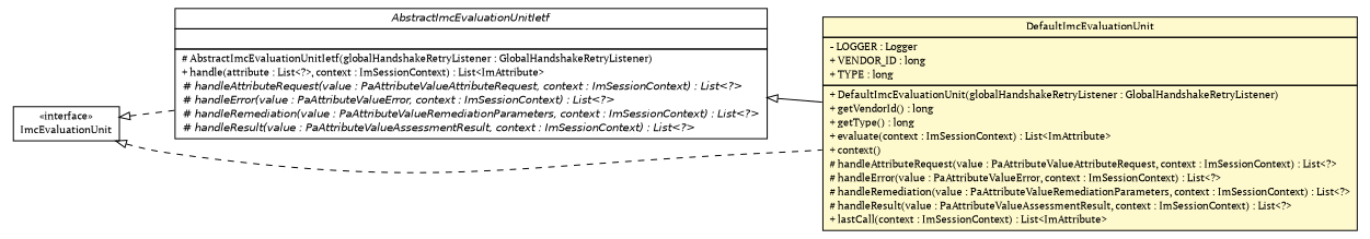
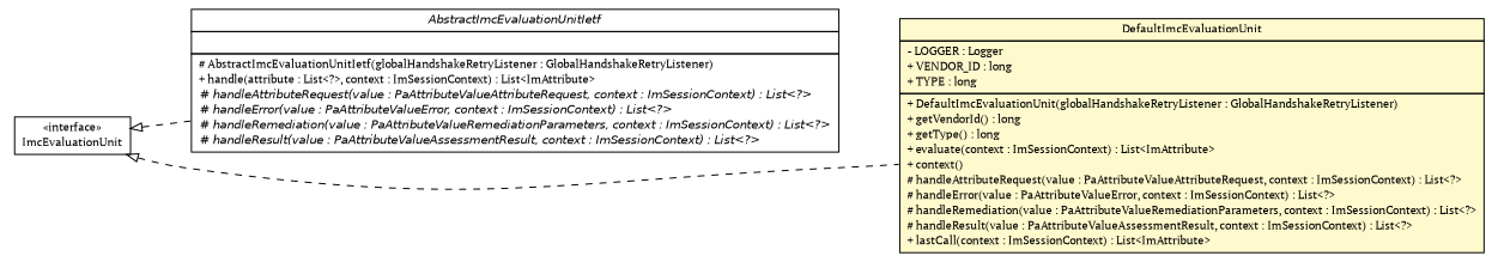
  digraph {
    fontname="PT Serif"
    nodesep=0.25
    rankdir=LR
    ranksep=0.5
    node [fontcolor=black fontname="PT Serif" fontsize=10.0 shape=plaintext]
    edge [arrowtail=empty dir=back fontname="PT Serif" fontsize=10 headport=p labelfontname=Helvetica labelfontsize=10 tailport=p style=dashed]
    n1 [label=<<table title="de.hsbremen.tc.tnc.im.evaluate.AbstractImcEvaluationUnitIetf" border="0" cellborder="1" cellspacing="0" cellpadding="2" port="p" href="../AbstractImcEvaluationUnitIetf.html"> 		<tr><td><table border="0" cellspacing="0" cellpadding="1"> <tr><td align="center" balign="center"><font face="Helvetica-Oblique"> AbstractImcEvaluationUnitIetf </font></td></tr> 		</table></td></tr> 		<tr><td><table border="0" cellspacing="0" cellpadding="1"> <tr><td align="left" balign="left">  </td></tr> 		</table></td></tr> 		<tr><td><table border="0" cellspacing="0" cellpadding="1"> <tr><td align="left" balign="left"> # AbstractImcEvaluationUnitIetf(globalHandshakeRetryListener : GlobalHandshakeRetryListener) </td></tr> <tr><td align="left" balign="left"> + handle(attribute : List&lt;?&gt;, context : ImSessionContext) : List&lt;ImAttribute&gt; </td></tr> <tr><td align="left" balign="left"><font face="Helvetica-Oblique" point-size="10.0"> # handleAttributeRequest(value : PaAttributeValueAttributeRequest, context : ImSessionContext) : List&lt;?&gt; </font></td></tr> <tr><td align="left" balign="left"><font face="Helvetica-Oblique" point-size="10.0"> # handleError(value : PaAttributeValueError, context : ImSessionContext) : List&lt;?&gt; </font></td></tr> <tr><td align="left" balign="left"><font face="Helvetica-Oblique" point-size="10.0"> # handleRemediation(value : PaAttributeValueRemediationParameters, context : ImSessionContext) : List&lt;?&gt; </font></td></tr> <tr><td align="left" balign="left"><font face="Helvetica-Oblique" point-size="10.0"> # handleResult(value : PaAttributeValueAssessmentResult, context : ImSessionContext) : List&lt;?&gt; </font></td></tr> 		</table></td></tr> 		</table>>]
    n2 [label=<<table title="de.hsbremen.tc.tnc.im.evaluate.simple.DefaultImcEvaluationUnit" border="0" cellborder="1" cellspacing="0" cellpadding="2" port="p" bgcolor="lemonChiffon" href="./DefaultImcEvaluationUnit.html"> 		<tr><td><table border="0" cellspacing="0" cellpadding="1"> <tr><td align="center" balign="center"> DefaultImcEvaluationUnit </td></tr> 		</table></td></tr> 		<tr><td><table border="0" cellspacing="0" cellpadding="1"> <tr><td align="left" balign="left"> - LOGGER : Logger </td></tr> <tr><td align="left" balign="left"> + VENDOR_ID : long </td></tr> <tr><td align="left" balign="left"> + TYPE : long </td></tr> 		</table></td></tr> 		<tr><td><table border="0" cellspacing="0" cellpadding="1"> <tr><td align="left" balign="left"> + DefaultImcEvaluationUnit(globalHandshakeRetryListener : GlobalHandshakeRetryListener) </td></tr> <tr><td align="left" balign="left"> + getVendorId() : long </td></tr> <tr><td align="left" balign="left"> + getType() : long </td></tr> <tr><td align="left" balign="left"> + evaluate(context : ImSessionContext) : List&lt;ImAttribute&gt; </td></tr> <tr><td align="left" balign="left"> + context() </td></tr> <tr><td align="left" balign="left"> # handleAttributeRequest(value : PaAttributeValueAttributeRequest, context : ImSessionContext) : List&lt;?&gt; </td></tr> <tr><td align="left" balign="left"> # handleError(value : PaAttributeValueError, context : ImSessionContext) : List&lt;?&gt; </td></tr> <tr><td align="left" balign="left"> # handleRemediation(value : PaAttributeValueRemediationParameters, context : ImSessionContext) : List&lt;?&gt; </td></tr> <tr><td align="left" balign="left"> # handleResult(value : PaAttributeValueAssessmentResult, context : ImSessionContext) : List&lt;?&gt; </td></tr> <tr><td align="left" balign="left"> + lastCall(context : ImSessionContext) : List&lt;ImAttribute&gt; </td></tr> 		</table></td></tr> 		</table>>]
    n3 [label=<<table title="de.hsbremen.tc.tnc.im.evaluate.ImcEvaluationUnit" border="0" cellborder="1" cellspacing="0" cellpadding="2" port="p" href="../ImcEvaluationUnit.html"> 		<tr><td><table border="0" cellspacing="0" cellpadding="1"> <tr><td align="center" balign="center"> &#171;interface&#187; </td></tr> <tr><td align="center" balign="center"> ImcEvaluationUnit </td></tr> 		</table></td></tr> 		</table>>]
-   n1 -> n2 [style=""]
    n3 -> n1
    n3 -> n2
  }
